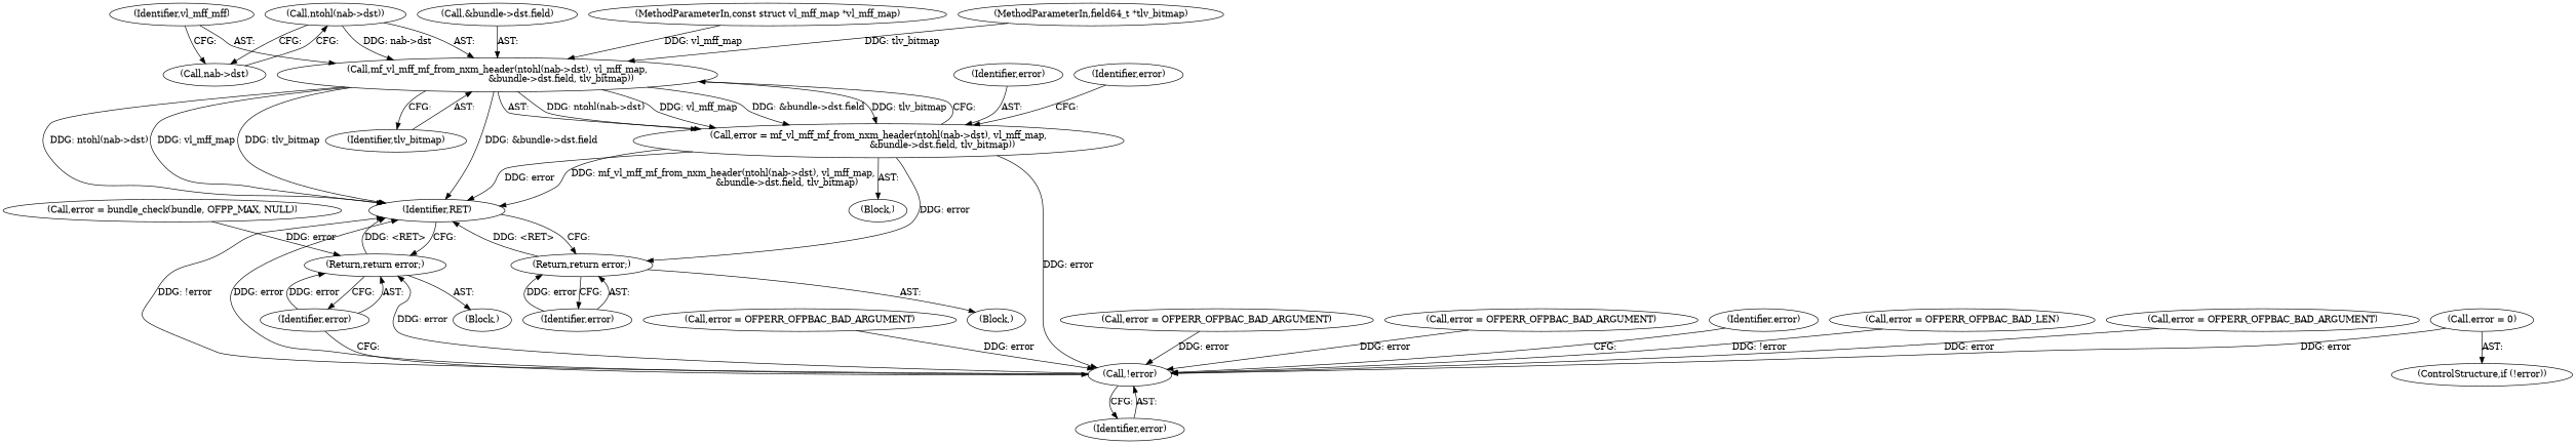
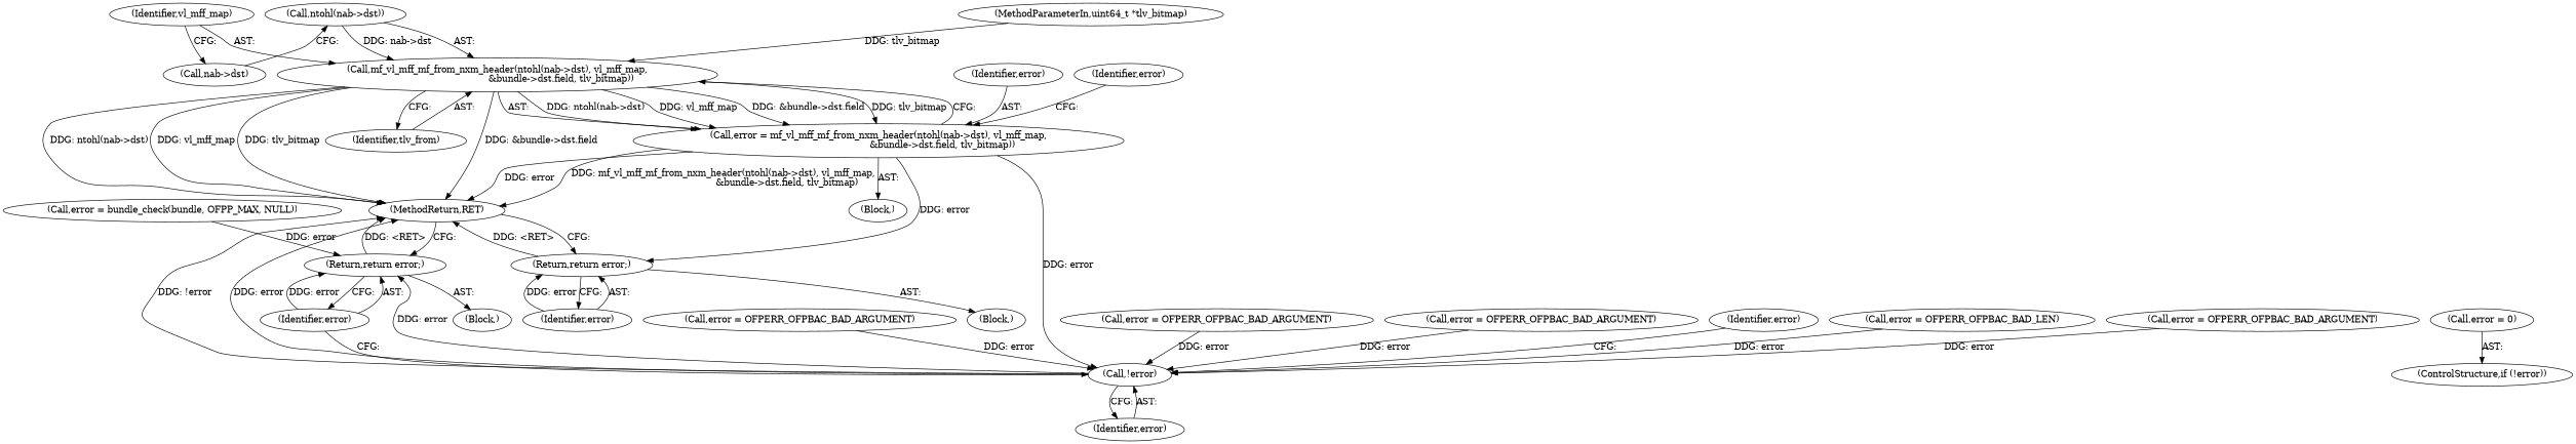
  digraph {
    n1 [label="(Call,ntohl(nab->dst))"]
    n2 [label="(Call,mf_vl_mff_mf_from_nxm_header(ntohl(nab->dst), vl_mff_map,\n                                             &bundle->dst.field, tlv_bitmap))"]
    n3 [label="(Call,nab->dst)"]
-   n4 [label="(Identifier,RET)"]
+   n4 [label="(MethodReturn,RET)"]
    n5 [label="(Call,error = mf_vl_mff_mf_from_nxm_header(ntohl(nab->dst), vl_mff_map,\n                                             &bundle->dst.field, tlv_bitmap))"]
-   n6 [label="(Identifier,tlv_bitmap)"]
+   n6 [label="(Identifier,tlv_from)"]
    n7 [label="(Return,return error;)"]
    n8 [label="(Return,return error;)"]
    n9 [label="(Call,!error)"]
    n10 [label="(Block,)"]
    n11 [label="(Identifier,error)"]
    n12 [label="(Block,)"]
    n13 [label="(Identifier,error)"]
    n14 [label="(Identifier,error)"]
    n15 [label="(Block,)"]
    n16 [label="(ControlStructure,if (!error))"]
-   n17 [label="(MethodParameterIn,field64_t *tlv_bitmap)"]
+   n17 [label="(MethodParameterIn,uint64_t *tlv_bitmap)"]
    n18 [label="(Call,error = OFPERR_OFPBAC_BAD_ARGUMENT)"]
    n19 [label="(Call,error = 0)"]
-   n20 [label="(Call,&bundle->dst.field)"]
    n21 [label="(Call,error = OFPERR_OFPBAC_BAD_ARGUMENT)"]
    n22 [label="(Call,error = bundle_check(bundle, OFPP_MAX, NULL))"]
-   n23 [label="(MethodParameterIn,const struct vl_mff_map *vl_mff_map)"]
    n24 [label="(Identifier,error)"]
    n25 [label="(Call,error = OFPERR_OFPBAC_BAD_ARGUMENT)"]
    n26 [label="(Identifier,error)"]
    n27 [label="(Identifier,error)"]
    n28 [label="(Call,error = OFPERR_OFPBAC_BAD_LEN)"]
    n29 [label="(Call,error = OFPERR_OFPBAC_BAD_ARGUMENT)"]
-   n30 [label="(Identifier,vl_mff_mff)"]
+   n30 [label="(Identifier,vl_mff_map)"]
    n1 -> n2 [label="AST: "]
    n1 -> n2 [label="DDG: nab->dst"]
-   n1 -> n3 [label="CFG: "]
    n2 -> n4 [label="DDG: tlv_bitmap"]
    n2 -> n4 [label="DDG: &bundle->dst.field"]
    n2 -> n4 [label="DDG: vl_mff_map"]
    n2 -> n4 [label="DDG: ntohl(nab->dst)"]
    n2 -> n5 [label="AST: "]
    n2 -> n5 [label="DDG: ntohl(nab->dst)"]
    n2 -> n5 [label="DDG: vl_mff_map"]
    n2 -> n5 [label="DDG: &bundle->dst.field"]
    n2 -> n5 [label="DDG: tlv_bitmap"]
    n2 -> n6 [label="CFG: "]
    n3 -> n1 [label="CFG: "]
    n4 -> n7 [label="CFG: "]
    n4 -> n8 [label="CFG: "]
    n5 -> n2 [label="CFG: "]
    n5 -> n4 [label="DDG: error"]
    n5 -> n4 [label="DDG: mf_vl_mff_mf_from_nxm_header(ntohl(nab->dst), vl_mff_map,\n                                             &bundle->dst.field, tlv_bitmap)"]
    n5 -> n7 [label="DDG: error"]
    n5 -> n9 [label="DDG: error"]
    n5 -> n10 [label="AST: "]
    n6 -> n2 [label="AST: "]
    n7 -> n4 [label="DDG: <RET>"]
    n7 -> n11 [label="CFG: "]
    n7 -> n12 [label="AST: "]
    n8 -> n4 [label="DDG: <RET>"]
    n8 -> n14 [label="CFG: "]
    n8 -> n15 [label="AST: "]
    n9 -> n4 [label="DDG: !error"]
    n9 -> n4 [label="DDG: error"]
    n9 -> n8 [label="DDG: error"]
    n9 -> n13 [label="CFG: "]
    n11 -> n7 [label="AST: "]
    n11 -> n7 [label="DDG: error"]
    n13 -> n9 [label="AST: "]
    n14 -> n8 [label="AST: "]
    n14 -> n8 [label="DDG: error"]
    n14 -> n9 [label="CFG: "]
    n17 -> n2 [label="DDG: tlv_bitmap"]
    n18 -> n9 [label="DDG: error"]
-   n19 -> n9 [label="DDG: error"]
    n19 -> n16 [label="AST: "]
-   n20 -> n2 [label="AST: "]
    n21 -> n9 [label="DDG: error"]
    n22 -> n8 [label="DDG: error"]
-   n23 -> n2 [label="DDG: vl_mff_map"]
    n24 -> n5 [label="AST: "]
    n25 -> n9 [label="DDG: error"]
    n26 -> n9 [label="CFG: "]
    n27 -> n5 [label="CFG: "]
-   n28 -> n9 [label="DDG: !error"]
+   n28 -> n9 [label="DDG: error"]
    n29 -> n9 [label="DDG: error"]
    n30 -> n2 [label="AST: "]
    n30 -> n3 [label="CFG: "]
  }
